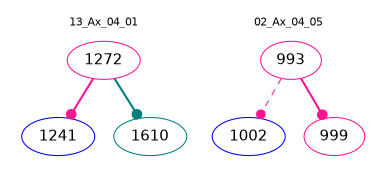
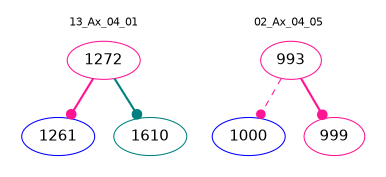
  digraph {
    fontname="DejaVu Sans"
    node [color=deeppink fontname="DejaVu Sans"]
    edge [arrowhead=dot color=deeppink fontname="DejaVu Sans" style=bold]
    n1 [label=1272]
-   n2 [color=blue label=1241]
+   n2 [color=blue label=1261]
    n3 [color=teal label=1610]
    n4 [label=993]
-   n5 [color=blue label=1002]
+   n5 [color=blue label=1000]
    n6 [label=999]
    subgraph cluster_1 {
      color=white
      fontsize=10
      label="13_Ax_04_01"
      n1
      n2
      n3
    }
    subgraph cluster_2 {
      color=white
      fontsize=10
      label="02_Ax_04_05"
      n4
      n5
      n6
    }
    n1 -> n2
    n1 -> n3 [color=teal]
    n4 -> n5 [style=dashed]
    n4 -> n6
  }
